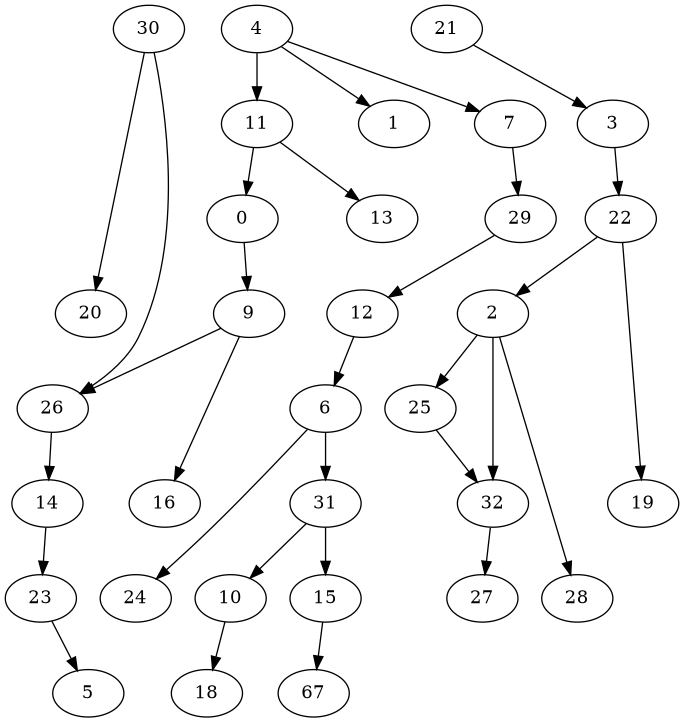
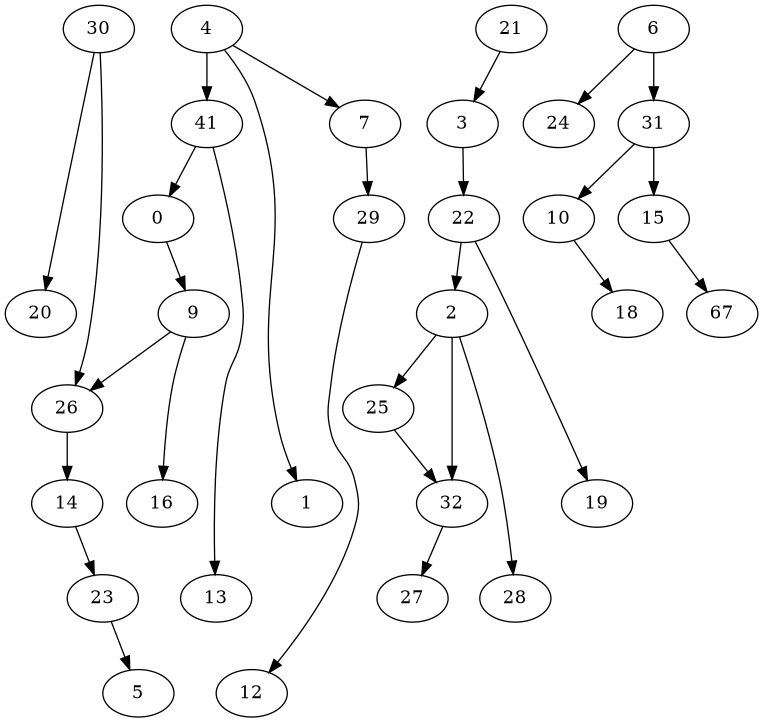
  digraph {
    edge [weight=0]
    0
    9
    16
    26
    21
    3
    30
    20
    22
    14
    2
    19
    23
    25
    28
    32
    27
    4
    1
    7
-   11
+   11 [label=41]
    29
    13
    12
    6
    24
    31
    10
    15
    18
    n31 [label=67]
    5
    0 -> 9
    9 -> 16
    9 -> 26
    26 -> 14
    21 -> 3
    3 -> 22
    30 -> 26
    30 -> 20
    22 -> 2
    22 -> 19
    14 -> 23
    2 -> 25
    2 -> 28
    2 -> 32 [weight=1]
    23 -> 5
    25 -> 32
    32 -> 27
    4 -> 1
    4 -> 7
    4 -> 11 [weight=1]
    7 -> 29
    11 -> 0
    11 -> 13
    29 -> 12
-   12 -> 6
    6 -> 24
    6 -> 31 [weight=3]
    31 -> 10
    31 -> 15 [weight=1]
    10 -> 18
    15 -> n31
  }
